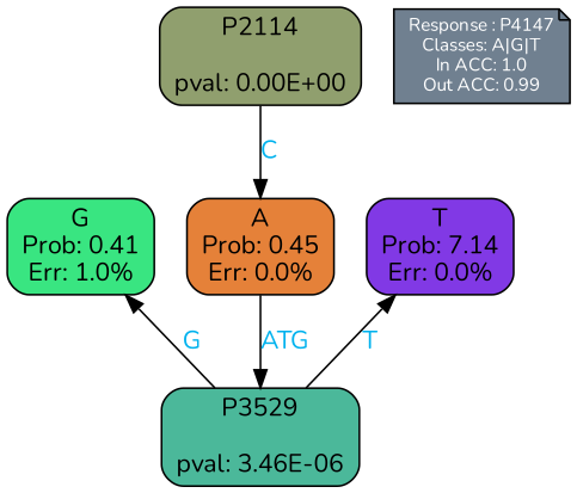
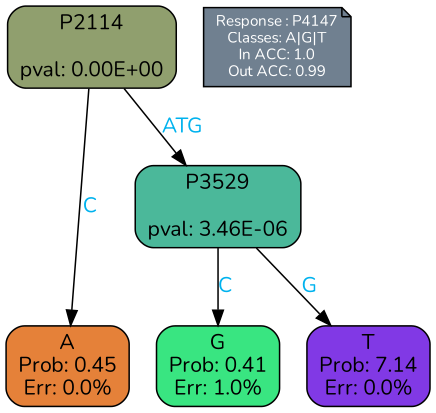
  digraph {
    fontname=Nunito
    ranksep=equally
    splines=polylines
    node [color=black fontname=Nunito shape=box style="filled, rounded"]
    edge [fontcolor=deepskyblue2 fontname=Nunito]
    n1 [fillcolor="#39e581" label="G\nProb: 0.41\nErr: 1.0%"]
    n2 [fillcolor="#8139e5" label="T\nProb: 7.14\nErr: 0.0%"]
    n3 [fillcolor="#e58139" label="A\nProb: 0.45\nErr: 0.0%"]
    n4 [align=left fillcolor=slategray fontcolor=white fontsize=10 label="Response : P4147\nClasses: A|G|T\nIn ACC: 1.0\nOut ACC: 0.99\n" shape=note style=filled]
    n5 [fillcolor="#909f6e" label="P2114\n\npval: 0.00E+00"]
    n6 [fillcolor="#4bb89a" label="P3529\n\npval: 3.46E-06"]
    subgraph sub_1 {
      rank=same
      n1
      n2
      n3
    }
    subgraph sub_2 {
      rank=same
      n4
      n5
    }
    n5 -> n3 [label=C]
-   n3 -> n6 [label=ATG]
-   n6 -> n1 [label=G]
-   n6 -> n2 [label=T]
+   n5 -> n6 [label=ATG]
+   n6 -> n1 [label=C]
+   n6 -> n2 [label=G]
  }
